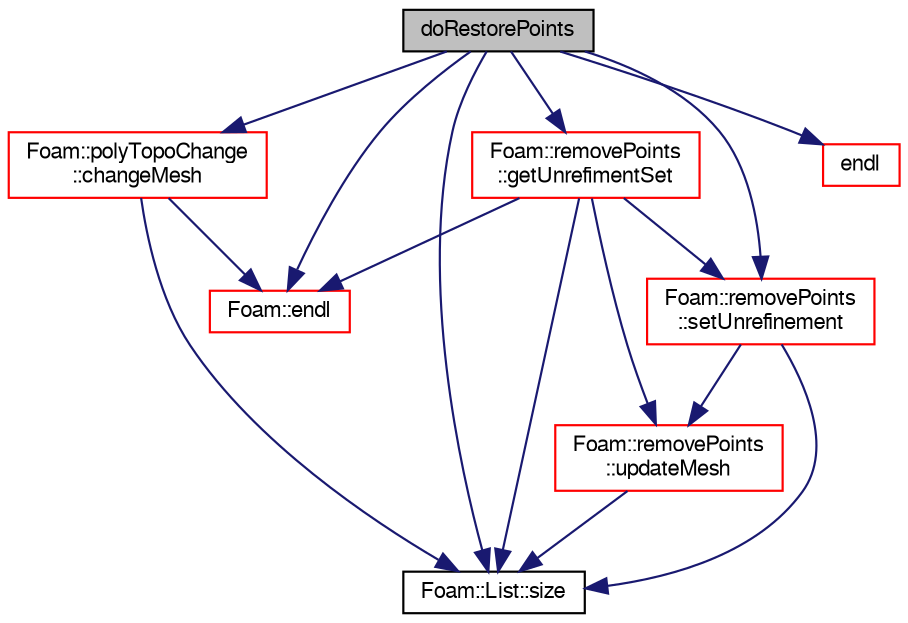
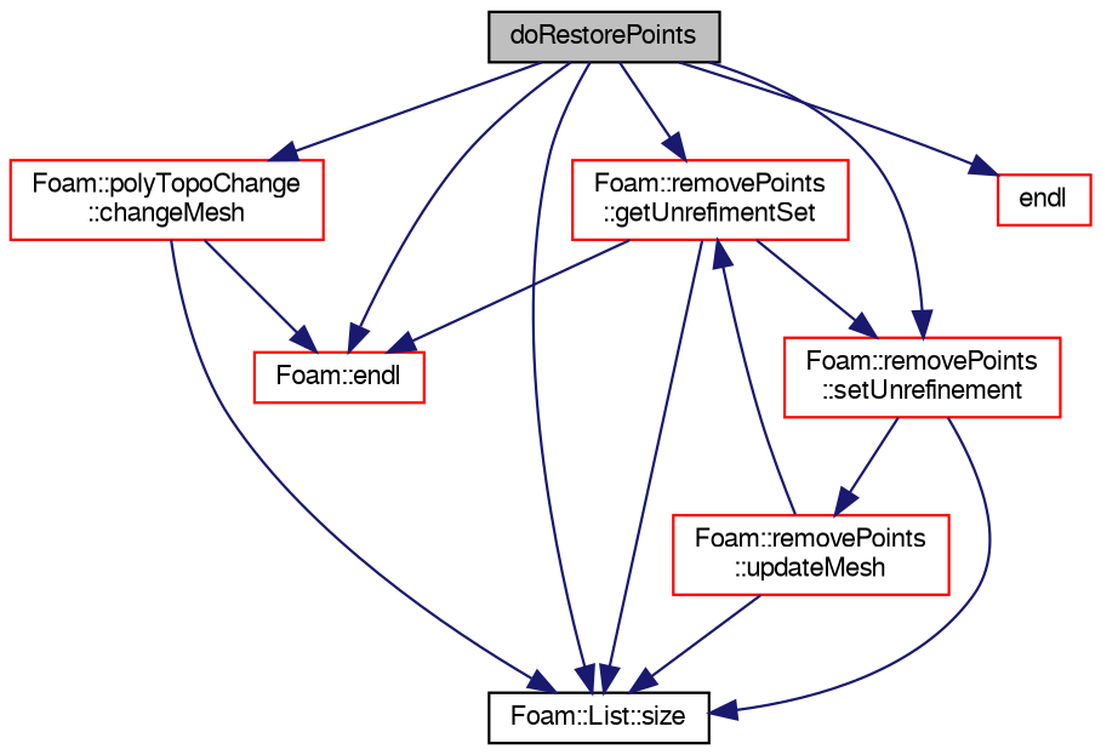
  digraph {
    rankdir=TB
    node [color=red fontname=FreeSans fontsize=10 shape=record]
    edge [color=midnightblue fontname=FreeSans fontsize=10 labelfontname=FreeSans labelfontsize=10 style=solid]
    n1 [color=black fillcolor=grey75 fontcolor=black height=0.2 label=doRestorePoints style=filled width=0.4]
    n2 [height=0.2 label="Foam::polyTopoChange\l::changeMesh" width=0.4]
    n3 [height=0.2 label="Foam::endl" width=0.4]
    n4 [color=black height=0.2 label="Foam::List::size" width=0.4]
    n5 [height=0.2 label=endl width=0.4]
    n6 [height=0.2 label="Foam::removePoints\l::getUnrefimentSet" width=0.4]
    n7 [height=0.2 label="Foam::removePoints\l::setUnrefinement" width=0.4]
    n8 [height=0.2 label="Foam::removePoints\l::updateMesh" width=0.4]
    n1 -> n2
    n1 -> n3
    n1 -> n4
    n1 -> n5
    n1 -> n6
    n1 -> n7
    n2 -> n3
    n2 -> n4
    n6 -> n3
    n6 -> n4
    n6 -> n7
    n7 -> n4
    n7 -> n8
    n8 -> n4
-   n6 -> n8
+   n8 -> n6
  }
